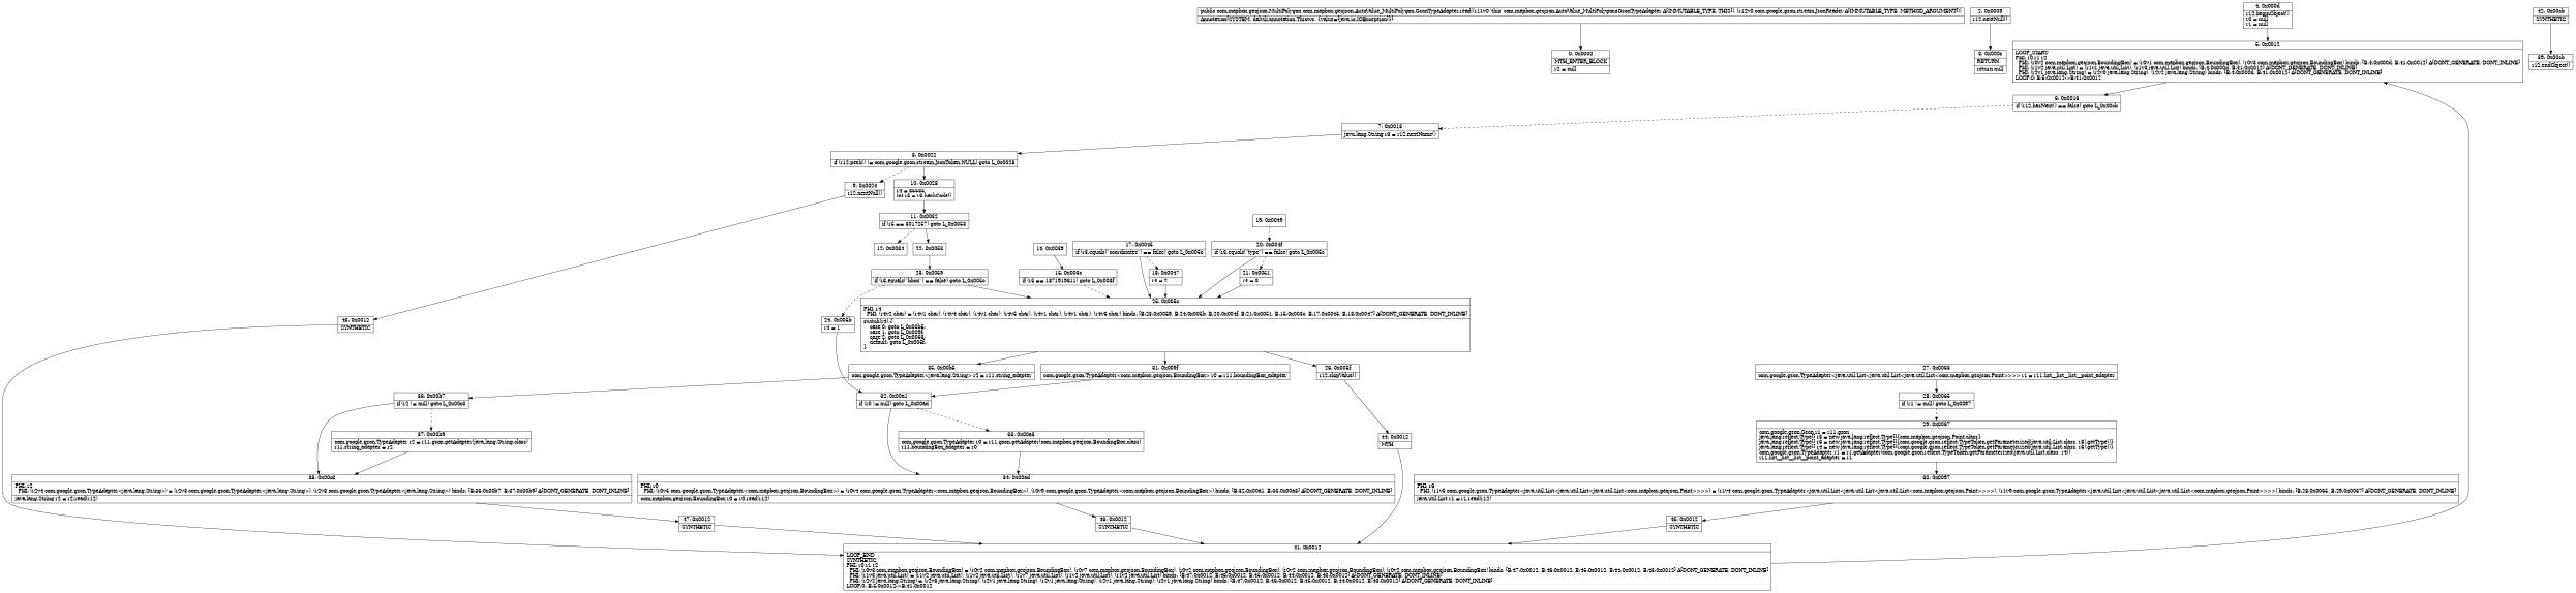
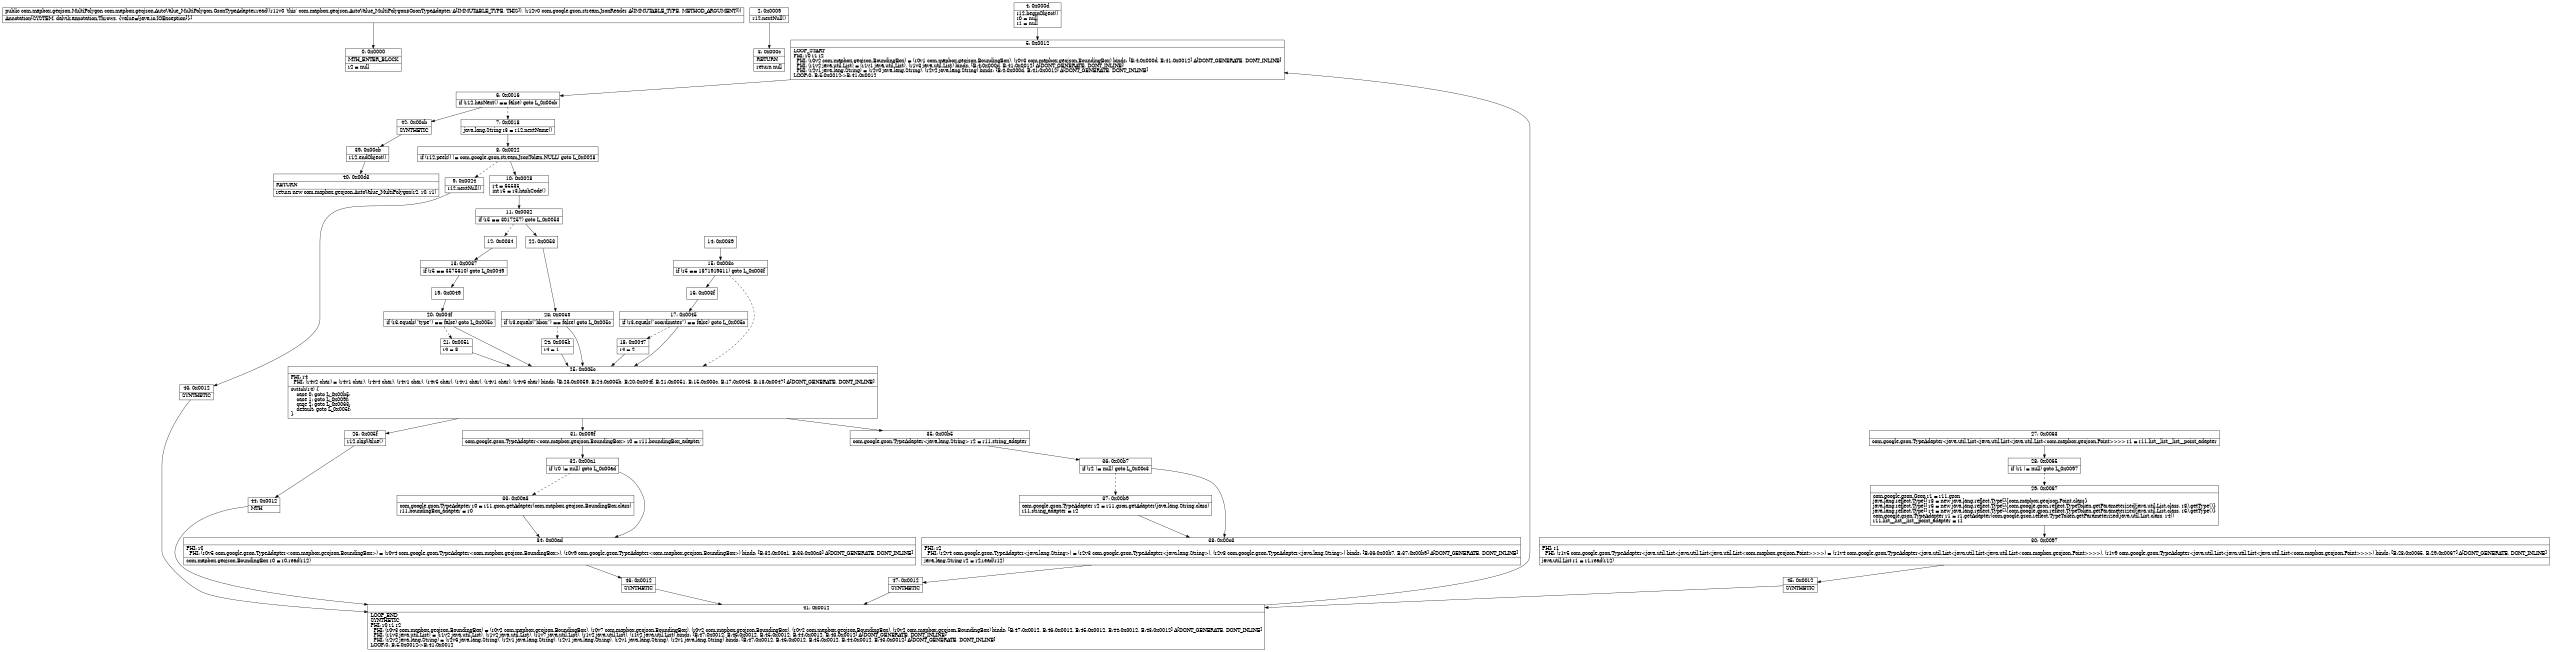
  digraph {
    node [shape=record]
    n1 [label="{0\:\ 0x0000|MTH_ENTER_BLOCK\l|r2 = null\l}"]
    n2 [label="{2\:\ 0x0009|r12.nextNull()\l}"]
    n3 [label="{3\:\ 0x000c|RETURN\l|return null\l}"]
    n4 [label="{4\:\ 0x000d|r12.beginObject()\lr0 = null\lr1 = null\l}"]
    n5 [label="{5\:\ 0x0012|LOOP_START\lPHI: r0 r1 r2 \l  PHI: (r0v2 com.mapbox.geojson.BoundingBox) = (r0v1 com.mapbox.geojson.BoundingBox), (r0v3 com.mapbox.geojson.BoundingBox) binds: [B:4:0x000d, B:41:0x0012] A[DONT_GENERATE, DONT_INLINE]\l  PHI: (r1v2 java.util.List) = (r1v1 java.util.List), (r1v3 java.util.List) binds: [B:4:0x000d, B:41:0x0012] A[DONT_GENERATE, DONT_INLINE]\l  PHI: (r2v1 java.lang.String) = (r2v0 java.lang.String), (r2v2 java.lang.String) binds: [B:4:0x000d, B:41:0x0012] A[DONT_GENERATE, DONT_INLINE]\lLOOP:0: B:5:0x0012\-\>B:41:0x0012\l}"]
    n6 [label="{6\:\ 0x0016|if (r12.hasNext() == false) goto L_0x00cb\l}"]
    n7 [label="{7\:\ 0x0018|java.lang.String r3 = r12.nextName()\l}"]
    n8 [label="{42\:\ 0x00cb|SYNTHETIC\l}"]
    n9 [label="{8\:\ 0x0022|if (r12.peek() != com.google.gson.stream.JsonToken.NULL) goto L_0x0028\l}"]
    n10 [label="{39\:\ 0x00cb|r12.endObject()\l}"]
    n11 [label="{9\:\ 0x0024|r12.nextNull()\l}"]
    n12 [label="{10\:\ 0x0028|r4 = 65535\lint r5 = r3.hashCode()\l}"]
    n13 [label="{43\:\ 0x0012|SYNTHETIC\l}"]
    n14 [label="{11\:\ 0x0032|if (r5 == 3017257) goto L_0x0053\l}"]
    n15 [label="{41\:\ 0x0012|LOOP_END\lSYNTHETIC\lPHI: r0 r1 r2 \l  PHI: (r0v3 com.mapbox.geojson.BoundingBox) = (r0v2 com.mapbox.geojson.BoundingBox), (r0v7 com.mapbox.geojson.BoundingBox), (r0v2 com.mapbox.geojson.BoundingBox), (r0v2 com.mapbox.geojson.BoundingBox), (r0v2 com.mapbox.geojson.BoundingBox) binds: [B:47:0x0012, B:46:0x0012, B:45:0x0012, B:44:0x0012, B:43:0x0012] A[DONT_GENERATE, DONT_INLINE]\l  PHI: (r1v3 java.util.List) = (r1v2 java.util.List), (r1v2 java.util.List), (r1v7 java.util.List), (r1v2 java.util.List), (r1v2 java.util.List) binds: [B:47:0x0012, B:46:0x0012, B:45:0x0012, B:44:0x0012, B:43:0x0012] A[DONT_GENERATE, DONT_INLINE]\l  PHI: (r2v2 java.lang.String) = (r2v6 java.lang.String), (r2v1 java.lang.String), (r2v1 java.lang.String), (r2v1 java.lang.String), (r2v1 java.lang.String) binds: [B:47:0x0012, B:46:0x0012, B:45:0x0012, B:44:0x0012, B:43:0x0012] A[DONT_GENERATE, DONT_INLINE]\lLOOP:0: B:5:0x0012\-\>B:41:0x0012\l}"]
    n16 [label="{12\:\ 0x0034}"]
    n17 [label="{22\:\ 0x0053}"]
+   n18 [label="{13\:\ 0x0037|if (r5 == 3575610) goto L_0x0049\l}"]
    n19 [label="{23\:\ 0x0059|if (r3.equals(\"bbox\") == false) goto L_0x005c\l}"]
    n20 [label="{19\:\ 0x0049}"]
    n21 [label="{14\:\ 0x0039}"]
    n22 [label="{15\:\ 0x003c|if (r5 == 1871919611) goto L_0x003f\l}"]
    n23 [label="{20\:\ 0x004f|if (r3.equals(\"type\") == false) goto L_0x005c\l}"]
+   n24 [label="{16\:\ 0x003f}"]
    n25 [label="{25\:\ 0x005c|PHI: r4 \l  PHI: (r4v2 char) = (r4v1 char), (r4v4 char), (r4v1 char), (r4v5 char), (r4v1 char), (r4v1 char), (r4v6 char) binds: [B:23:0x0059, B:24:0x005b, B:20:0x004f, B:21:0x0051, B:15:0x003c, B:17:0x0045, B:18:0x0047] A[DONT_GENERATE, DONT_INLINE]\l|switch(r4) \{\l    case 0: goto L_0x00b5;\l    case 1: goto L_0x009f;\l    case 2: goto L_0x0063;\l    default: goto L_0x005f;\l\}\l}"]
    n26 [label="{17\:\ 0x0045|if (r3.equals(\"coordinates\") == false) goto L_0x005c\l}"]
    n27 [label="{26\:\ 0x005f|r12.skipValue()\l}"]
    n28 [label="{31\:\ 0x009f|com.google.gson.TypeAdapter\<com.mapbox.geojson.BoundingBox\> r0 = r11.boundingBox_adapter\l}"]
    n29 [label="{35\:\ 0x00b5|com.google.gson.TypeAdapter\<java.lang.String\> r2 = r11.string_adapter\l}"]
    n30 [label="{18\:\ 0x0047|r4 = 2\l}"]
    n31 [label="{21\:\ 0x0051|r4 = 8\l}"]
    n32 [label="{24\:\ 0x005b|r4 = 1\l}"]
    n33 [label="{44\:\ 0x0012|MTH\l}"]
    n34 [label="{27\:\ 0x0063|com.google.gson.TypeAdapter\<java.util.List\<java.util.List\<java.util.List\<com.mapbox.geojson.Point\>\>\>\> r1 = r11.list__list__list__point_adapter\l}"]
    n35 [label="{28\:\ 0x0065|if (r1 != null) goto L_0x0097\l}"]
    n36 [label="{32\:\ 0x00a1|if (r0 != null) goto L_0x00ad\l}"]
    n37 [label="{36\:\ 0x00b7|if (r2 != null) goto L_0x00c3\l}"]
    n38 [label="{29\:\ 0x0067|com.google.gson.Gson r1 = r11.gson\ljava.lang.reflect.Type[] r8 = new java.lang.reflect.Type[]\{com.mapbox.geojson.Point.class\}\ljava.lang.reflect.Type[] r6 = new java.lang.reflect.Type[]\{com.google.gson.reflect.TypeToken.getParameterized(java.util.List.class, r8).getType()\}\ljava.lang.reflect.Type[] r4 = new java.lang.reflect.Type[]\{com.google.gson.reflect.TypeToken.getParameterized(java.util.List.class, r6).getType()\}\lcom.google.gson.TypeAdapter r1 = r1.getAdapter(com.google.gson.reflect.TypeToken.getParameterized(java.util.List.class, r4))\lr11.list__list__list__point_adapter = r1\l}"]
-   n39 [label="{30\:\ 0x0097|PHI: r6 \l  PHI: (r1v5 com.google.gson.TypeAdapter\<java.util.List\<java.util.List\<java.util.List\<com.mapbox.geojson.Point\>\>\>\>) = (r1v4 com.google.gson.TypeAdapter\<java.util.List\<java.util.List\<java.util.List\<com.mapbox.geojson.Point\>\>\>\>), (r1v9 com.google.gson.TypeAdapter\<java.util.List\<java.util.List\<java.util.List\<com.mapbox.geojson.Point\>\>\>\>) binds: [B:28:0x0065, B:29:0x0067] A[DONT_GENERATE, DONT_INLINE]\l|java.util.List r1 = r1.read(r12)\l}"]
+   n39 [label="{30\:\ 0x0097|PHI: r1 \l  PHI: (r1v5 com.google.gson.TypeAdapter\<java.util.List\<java.util.List\<java.util.List\<com.mapbox.geojson.Point\>\>\>\>) = (r1v4 com.google.gson.TypeAdapter\<java.util.List\<java.util.List\<java.util.List\<com.mapbox.geojson.Point\>\>\>\>), (r1v9 com.google.gson.TypeAdapter\<java.util.List\<java.util.List\<java.util.List\<com.mapbox.geojson.Point\>\>\>\>) binds: [B:28:0x0065, B:29:0x0067] A[DONT_GENERATE, DONT_INLINE]\l|java.util.List r1 = r1.read(r12)\l}"]
    n40 [label="{45\:\ 0x0012|SYNTHETIC\l}"]
    n41 [label="{33\:\ 0x00a3|com.google.gson.TypeAdapter r0 = r11.gson.getAdapter(com.mapbox.geojson.BoundingBox.class)\lr11.boundingBox_adapter = r0\l}"]
    n42 [label="{34\:\ 0x00ad|PHI: r0 \l  PHI: (r0v5 com.google.gson.TypeAdapter\<com.mapbox.geojson.BoundingBox\>) = (r0v4 com.google.gson.TypeAdapter\<com.mapbox.geojson.BoundingBox\>), (r0v9 com.google.gson.TypeAdapter\<com.mapbox.geojson.BoundingBox\>) binds: [B:32:0x00a1, B:33:0x00a3] A[DONT_GENERATE, DONT_INLINE]\l|com.mapbox.geojson.BoundingBox r0 = r0.read(r12)\l}"]
    n43 [label="{46\:\ 0x0012|SYNTHETIC\l}"]
    n44 [label="{37\:\ 0x00b9|com.google.gson.TypeAdapter r2 = r11.gson.getAdapter(java.lang.String.class)\lr11.string_adapter = r2\l}"]
    n45 [label="{38\:\ 0x00c3|PHI: r2 \l  PHI: (r2v4 com.google.gson.TypeAdapter\<java.lang.String\>) = (r2v3 com.google.gson.TypeAdapter\<java.lang.String\>), (r2v8 com.google.gson.TypeAdapter\<java.lang.String\>) binds: [B:36:0x00b7, B:37:0x00b9] A[DONT_GENERATE, DONT_INLINE]\l|java.lang.String r2 = r2.read(r12)\l}"]
    n46 [label="{47\:\ 0x0012|SYNTHETIC\l}"]
+   n47 [label="{40\:\ 0x00d3|RETURN\l|return new com.mapbox.geojson.AutoValue_MultiPolygon(r2, r0, r1)\l}"]
    n48 [label="{public com.mapbox.geojson.MultiPolygon com.mapbox.geojson.AutoValue_MultiPolygon.GsonTypeAdapter.read((r11v0 'this' com.mapbox.geojson.AutoValue_MultiPolygon$GsonTypeAdapter A[IMMUTABLE_TYPE, THIS]), (r12v0 com.google.gson.stream.JsonReader A[IMMUTABLE_TYPE, METHOD_ARGUMENT]))  | Annotation[SYSTEM, dalvik.annotation.Throws, \{value=[java.io.IOException]\}]\l}"]
    n2 -> n3
    n4 -> n5
    n5 -> n6
    n6 -> n7 [style=dashed]
+   n6 -> n8
    n7 -> n9
    n8 -> n10
    n9 -> n11 [style=dashed]
    n9 -> n12
+   n10 -> n47
    n11 -> n13
    n12 -> n14
    n13 -> n15
    n14 -> n16 [style=dashed]
    n14 -> n17
    n15 -> n5
+   n16 -> n18
    n17 -> n19
+   n18 -> n20
    n19 -> n25
    n19 -> n32 [style=dashed]
-   n20 -> n23 [style=dashed]
+   n20 -> n23
    n21 -> n22
+   n22 -> n24
    n22 -> n25 [style=dashed]
    n23 -> n25
    n23 -> n31 [style=dashed]
+   n24 -> n26
    n25 -> n27
    n25 -> n28
    n25 -> n29
    n26 -> n25
    n26 -> n30 [style=dashed]
    n27 -> n33
    n28 -> n36
    n29 -> n37
    n30 -> n25
    n31 -> n25
-   n32 -> n36
+   n32 -> n25
    n33 -> n15
    n34 -> n35
    n35 -> n38 [style=dashed]
    n36 -> n41 [style=dashed]
    n36 -> n42
    n37 -> n44 [style=dashed]
    n37 -> n45
    n38 -> n39
    n39 -> n40
    n40 -> n15
    n41 -> n42
    n42 -> n43
    n43 -> n15
    n44 -> n45
    n45 -> n46
    n46 -> n15
    n48 -> n1
  }
